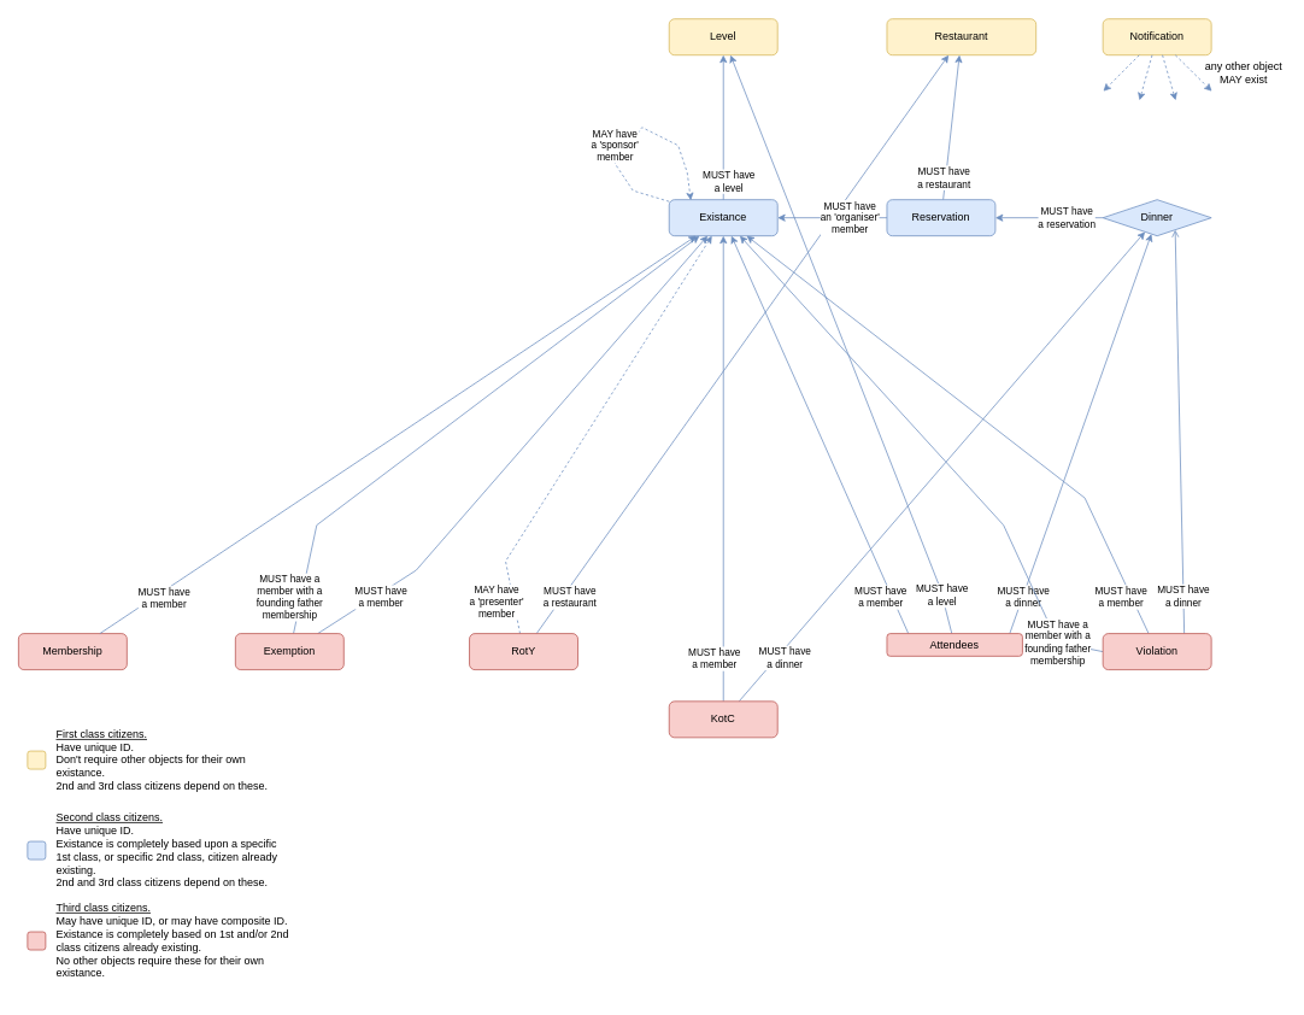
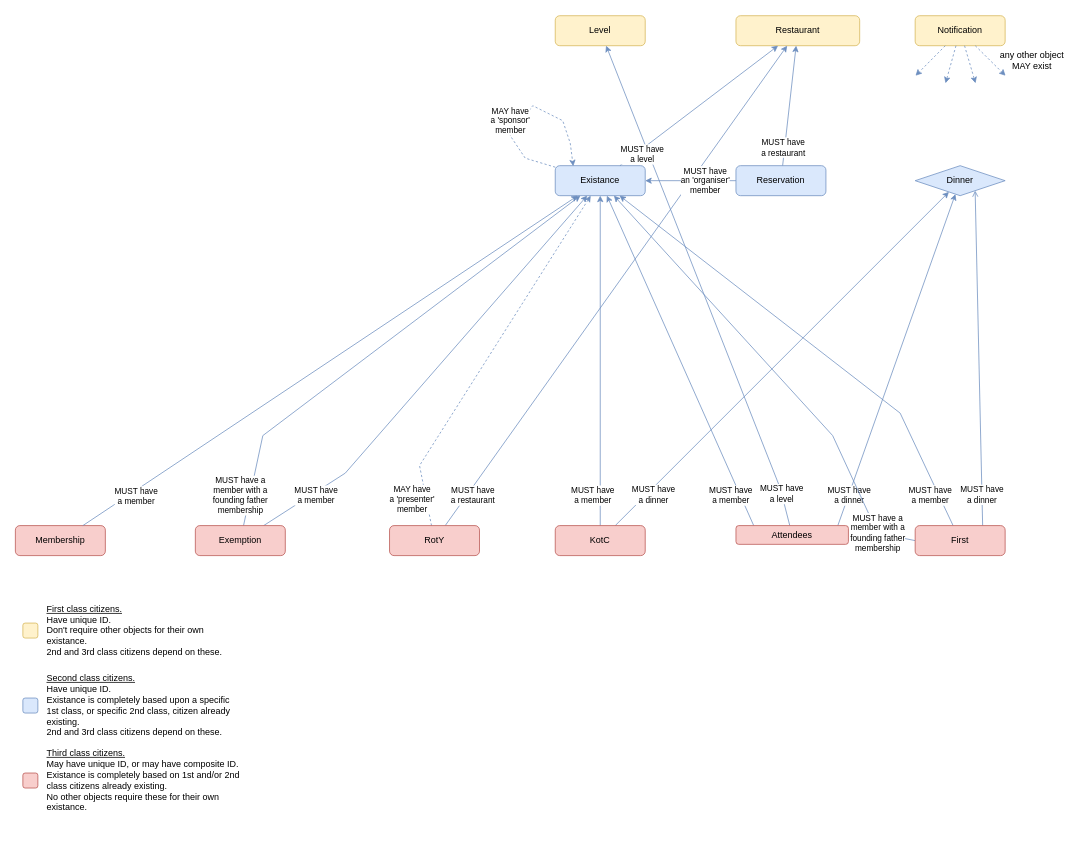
  <mxCell id="0" />
  <mxCell id="1" parent="0" />
  <mxCell id="2" value="Existance" style="rounded=1;whiteSpace=wrap;html=1;fillColor=#dae8fc;strokeColor=#6c8ebf;" parent="1" vertex="1"><mxGeometry x="740" y="220" width="120" height="40" as="geometry" /></mxCell>
  <mxCell id="3" value="Notification" style="rounded=1;whiteSpace=wrap;html=1;fillColor=#fff2cc;strokeColor=#d6b656;" parent="1" vertex="1"><mxGeometry x="1220" y="20" width="120" height="40" as="geometry" /></mxCell>
  <mxCell id="4" value="Level" style="rounded=1;whiteSpace=wrap;html=1;fillColor=#fff2cc;strokeColor=#d6b656;" parent="1" vertex="1"><mxGeometry x="740" y="20" width="120" height="40" as="geometry" /></mxCell>
  <mxCell id="5" value="Restaurant" style="rounded=1;whiteSpace=wrap;html=1;fillColor=#fff2cc;strokeColor=#d6b656;" parent="1" vertex="1"><mxGeometry x="981" y="20" width="165" height="40" as="geometry" /></mxCell>
  <mxCell id="6" value="Membership" style="rounded=1;whiteSpace=wrap;html=1;fillColor=#f8cecc;strokeColor=#b85450;" parent="1" vertex="1"><mxGeometry x="20" y="700" width="120" height="40" as="geometry" /></mxCell>
  <mxCell id="7" value="MUST have&lt;br&gt;a member" style="rounded=0;orthogonalLoop=1;jettySize=auto;html=1;fillColor=#dae8fc;strokeColor=#6c8ebf;" edge="1" parent="1" source="9" target="2"><mxGeometry x="-0.743" y="-4" relative="1" as="geometry"><Array as="points"><mxPoint x="460" y="630" /></Array><mxPoint as="offset" /></mxGeometry></mxCell>
  <mxCell id="8" value="MUST have a&lt;br&gt;member with a&lt;br&gt;founding father&lt;br&gt;membership" style="rounded=0;orthogonalLoop=1;jettySize=auto;html=1;fillColor=#dae8fc;strokeColor=#6c8ebf;" edge="1" parent="1" source="9" target="2"><mxGeometry x="-0.883" y="13" relative="1" as="geometry"><Array as="points"><mxPoint x="350" y="580" /></Array><mxPoint as="offset" /></mxGeometry></mxCell>
  <mxCell id="9" value="Exemption" style="rounded=1;whiteSpace=wrap;html=1;fillColor=#f8cecc;strokeColor=#b85450;" parent="1" vertex="1"><mxGeometry x="260" y="700" width="120" height="40" as="geometry" /></mxCell>
  <mxCell id="10" value="&lt;span style=&quot;color: rgb(0, 0, 0); font-family: Helvetica; font-size: 11px; font-style: normal; font-variant-ligatures: normal; font-variant-caps: normal; font-weight: 400; letter-spacing: normal; orphans: 2; text-align: center; text-indent: 0px; text-transform: none; widows: 2; word-spacing: 0px; -webkit-text-stroke-width: 0px; background-color: rgb(255, 255, 255); text-decoration-thickness: initial; text-decoration-style: initial; text-decoration-color: initial; float: none; display: inline !important;&quot;&gt;MUST have&lt;/span&gt;&lt;br style=&quot;border-color: var(--border-color); color: rgb(0, 0, 0); font-family: Helvetica; font-size: 11px; font-style: normal; font-variant-ligatures: normal; font-variant-caps: normal; font-weight: 400; letter-spacing: normal; orphans: 2; text-align: center; text-indent: 0px; text-transform: none; widows: 2; word-spacing: 0px; -webkit-text-stroke-width: 0px; text-decoration-thickness: initial; text-decoration-style: initial; text-decoration-color: initial;&quot;&gt;&lt;span style=&quot;color: rgb(0, 0, 0); font-family: Helvetica; font-size: 11px; font-style: normal; font-variant-ligatures: normal; font-variant-caps: normal; font-weight: 400; letter-spacing: normal; orphans: 2; text-align: center; text-indent: 0px; text-transform: none; widows: 2; word-spacing: 0px; -webkit-text-stroke-width: 0px; background-color: rgb(255, 255, 255); text-decoration-thickness: initial; text-decoration-style: initial; text-decoration-color: initial; float: none; display: inline !important;&quot;&gt;a restaurant&lt;/span&gt;" style="rounded=0;orthogonalLoop=1;jettySize=auto;html=1;fillColor=#dae8fc;strokeColor=#6c8ebf;" edge="1" parent="1" source="11" target="5"><mxGeometry x="-0.703" y="2" relative="1" as="geometry"><mxPoint as="offset" /></mxGeometry></mxCell>
  <mxCell id="11" value="Reservation" style="rounded=1;whiteSpace=wrap;html=1;fillColor=#dae8fc;strokeColor=#6c8ebf;" parent="1" vertex="1"><mxGeometry x="981" y="220" width="120" height="40" as="geometry" /></mxCell>
  <mxCell id="12" value="MUST have&lt;br&gt;a restaurant" style="rounded=0;orthogonalLoop=1;jettySize=auto;html=1;fillColor=#dae8fc;strokeColor=#6c8ebf;" edge="1" parent="1" source="14" target="5"><mxGeometry x="-0.863" y="-7" relative="1" as="geometry"><mxPoint as="offset" /></mxGeometry></mxCell>
  <mxCell id="13" value="MAY have&lt;br&gt;a 'presenter'&lt;br&gt;member" style="rounded=0;orthogonalLoop=1;jettySize=auto;html=1;dashed=1;fillColor=#dae8fc;strokeColor=#6c8ebf;" edge="1" parent="1" source="14" target="2"><mxGeometry x="-0.842" y="19" relative="1" as="geometry"><Array as="points"><mxPoint x="559" y="620" /></Array><mxPoint as="offset" /></mxGeometry></mxCell>
  <mxCell id="14" value="RotY" style="rounded=1;whiteSpace=wrap;html=1;fillColor=#f8cecc;strokeColor=#b85450;" parent="1" vertex="1"><mxGeometry x="519" y="700" width="120" height="40" as="geometry" /></mxCell>
  <mxCell id="15" value="MUST have&lt;br&gt;a dinner" style="rounded=0;orthogonalLoop=1;jettySize=auto;html=1;fillColor=#dae8fc;strokeColor=#6c8ebf;" edge="1" parent="1" source="17" target="19"><mxGeometry x="-0.795" y="-7" relative="1" as="geometry"><mxPoint as="offset" /></mxGeometry></mxCell>
  <mxCell id="16" value="MUST have&lt;br&gt;a member" style="rounded=0;orthogonalLoop=1;jettySize=auto;html=1;fillColor=#dae8fc;strokeColor=#6c8ebf;" edge="1" parent="1" source="17" target="2"><mxGeometry x="-0.818" y="10" relative="1" as="geometry"><mxPoint as="offset" /></mxGeometry></mxCell>
- <mxCell id="17" value="KotC" style="rounded=1;whiteSpace=wrap;html=1;fillColor=#f8cecc;strokeColor=#b85450;" parent="1" vertex="1"><mxGeometry x="740" y="775" width="120" height="40" as="geometry" /></mxCell>
- <mxCell id="18" value="MUST have&lt;br&gt;a reservation" style="rounded=0;orthogonalLoop=1;jettySize=auto;html=1;fillColor=#dae8fc;strokeColor=#6c8ebf;" edge="1" parent="1" source="19" target="11"><mxGeometry x="-0.328" relative="1" as="geometry"><mxPoint as="offset" /></mxGeometry></mxCell>
+ <mxCell id="17" value="KotC" style="rounded=1;whiteSpace=wrap;html=1;fillColor=#f8cecc;strokeColor=#b85450;" parent="1" vertex="1"><mxGeometry x="740" y="700" width="120" height="40" as="geometry" /></mxCell>
  <mxCell id="19" value="Dinner" style="rhombus;whiteSpace=wrap;html=1;fillColor=#dae8fc;strokeColor=#6c8ebf;" parent="1" vertex="1"><mxGeometry x="1220" y="220" width="120" height="40" as="geometry" /></mxCell>
  <mxCell id="20" value="MUST have&lt;br&gt;a dinner" style="rounded=0;orthogonalLoop=1;jettySize=auto;html=1;fillColor=#dae8fc;strokeColor=#6c8ebf;exitX=0.906;exitY=-0.004;exitDx=0;exitDy=0;exitPerimeter=0;" edge="1" parent="1" source="23" target="19"><mxGeometry x="-0.817" y="-1" relative="1" as="geometry"><mxPoint as="offset" /></mxGeometry></mxCell>
  <mxCell id="21" value="MUST have&lt;br&gt;a member" style="rounded=0;orthogonalLoop=1;jettySize=auto;html=1;fillColor=#dae8fc;strokeColor=#6c8ebf;exitX=0.158;exitY=0;exitDx=0;exitDy=0;exitPerimeter=0;" edge="1" parent="1" source="23" target="2"><mxGeometry x="-0.796" y="12" relative="1" as="geometry"><mxPoint as="offset" /></mxGeometry></mxCell>
  <mxCell id="22" value="MUST have&lt;br&gt;a level" style="rounded=0;orthogonalLoop=1;jettySize=auto;html=1;fillColor=#dae8fc;strokeColor=#6c8ebf;" edge="1" parent="1" source="23" target="4"><mxGeometry x="-0.875" relative="1" as="geometry"><Array as="points"><mxPoint x="1040" y="650" /></Array><mxPoint as="offset" /></mxGeometry></mxCell>
  <mxCell id="23" value="Attendees" style="rounded=1;whiteSpace=wrap;html=1;fillColor=#f8cecc;strokeColor=#b85450;" parent="1" vertex="1"><mxGeometry x="981" y="700" width="150" height="25" as="geometry" /></mxCell>
  <mxCell id="24" value="MUST have&lt;br&gt;a dinner&lt;br&gt;" style="rounded=0;orthogonalLoop=1;jettySize=auto;html=1;fillColor=#dae8fc;strokeColor=#6c8ebf;exitX=0.75;exitY=0;exitDx=0;exitDy=0;entryX=0.75;entryY=1;entryDx=0;entryDy=0;endArrow=open;" edge="1" parent="1" source="27" target="19"><mxGeometry x="-0.818" relative="1" as="geometry"><mxPoint as="offset" /></mxGeometry></mxCell>
  <mxCell id="25" value="&lt;span style=&quot;color: rgb(0, 0, 0); font-family: Helvetica; font-size: 11px; font-style: normal; font-variant-ligatures: normal; font-variant-caps: normal; font-weight: 400; letter-spacing: normal; orphans: 2; text-align: center; text-indent: 0px; text-transform: none; widows: 2; word-spacing: 0px; -webkit-text-stroke-width: 0px; background-color: rgb(255, 255, 255); text-decoration-thickness: initial; text-decoration-style: initial; text-decoration-color: initial; float: none; display: inline !important;&quot;&gt;MUST have&lt;/span&gt;&lt;br style=&quot;border-color: var(--border-color); color: rgb(0, 0, 0); font-family: Helvetica; font-size: 11px; font-style: normal; font-variant-ligatures: normal; font-variant-caps: normal; font-weight: 400; letter-spacing: normal; orphans: 2; text-align: center; text-indent: 0px; text-transform: none; widows: 2; word-spacing: 0px; -webkit-text-stroke-width: 0px; text-decoration-thickness: initial; text-decoration-style: initial; text-decoration-color: initial;&quot;&gt;&lt;span style=&quot;color: rgb(0, 0, 0); font-family: Helvetica; font-size: 11px; font-style: normal; font-variant-ligatures: normal; font-variant-caps: normal; font-weight: 400; letter-spacing: normal; orphans: 2; text-align: center; text-indent: 0px; text-transform: none; widows: 2; word-spacing: 0px; -webkit-text-stroke-width: 0px; background-color: rgb(255, 255, 255); text-decoration-thickness: initial; text-decoration-style: initial; text-decoration-color: initial; float: none; display: inline !important;&quot;&gt;a member&lt;/span&gt;" style="rounded=0;orthogonalLoop=1;jettySize=auto;html=1;fillColor=#dae8fc;strokeColor=#6c8ebf;" edge="1" parent="1" source="27" target="2"><mxGeometry x="-0.846" y="11" relative="1" as="geometry"><Array as="points"><mxPoint x="1200" y="550" /></Array><mxPoint as="offset" /></mxGeometry></mxCell>
  <mxCell id="26" value="&lt;span style=&quot;color: rgb(0, 0, 0); font-family: Helvetica; font-size: 11px; font-style: normal; font-variant-ligatures: normal; font-variant-caps: normal; font-weight: 400; letter-spacing: normal; orphans: 2; text-align: center; text-indent: 0px; text-transform: none; widows: 2; word-spacing: 0px; -webkit-text-stroke-width: 0px; background-color: rgb(255, 255, 255); text-decoration-thickness: initial; text-decoration-style: initial; text-decoration-color: initial; float: none; display: inline !important;&quot;&gt;MUST have a&lt;/span&gt;&lt;br style=&quot;border-color: var(--border-color); color: rgb(0, 0, 0); font-family: Helvetica; font-size: 11px; font-style: normal; font-variant-ligatures: normal; font-variant-caps: normal; font-weight: 400; letter-spacing: normal; orphans: 2; text-align: center; text-indent: 0px; text-transform: none; widows: 2; word-spacing: 0px; -webkit-text-stroke-width: 0px; text-decoration-thickness: initial; text-decoration-style: initial; text-decoration-color: initial;&quot;&gt;&lt;span style=&quot;color: rgb(0, 0, 0); font-family: Helvetica; font-size: 11px; font-style: normal; font-variant-ligatures: normal; font-variant-caps: normal; font-weight: 400; letter-spacing: normal; orphans: 2; text-align: center; text-indent: 0px; text-transform: none; widows: 2; word-spacing: 0px; -webkit-text-stroke-width: 0px; background-color: rgb(255, 255, 255); text-decoration-thickness: initial; text-decoration-style: initial; text-decoration-color: initial; float: none; display: inline !important;&quot;&gt;member with a&lt;/span&gt;&lt;br style=&quot;border-color: var(--border-color); color: rgb(0, 0, 0); font-family: Helvetica; font-size: 11px; font-style: normal; font-variant-ligatures: normal; font-variant-caps: normal; font-weight: 400; letter-spacing: normal; orphans: 2; text-align: center; text-indent: 0px; text-transform: none; widows: 2; word-spacing: 0px; -webkit-text-stroke-width: 0px; text-decoration-thickness: initial; text-decoration-style: initial; text-decoration-color: initial;&quot;&gt;&lt;span style=&quot;color: rgb(0, 0, 0); font-family: Helvetica; font-size: 11px; font-style: normal; font-variant-ligatures: normal; font-variant-caps: normal; font-weight: 400; letter-spacing: normal; orphans: 2; text-align: center; text-indent: 0px; text-transform: none; widows: 2; word-spacing: 0px; -webkit-text-stroke-width: 0px; background-color: rgb(255, 255, 255); text-decoration-thickness: initial; text-decoration-style: initial; text-decoration-color: initial; float: none; display: inline !important;&quot;&gt;founding father&lt;/span&gt;&lt;br style=&quot;border-color: var(--border-color); color: rgb(0, 0, 0); font-family: Helvetica; font-size: 11px; font-style: normal; font-variant-ligatures: normal; font-variant-caps: normal; font-weight: 400; letter-spacing: normal; orphans: 2; text-align: center; text-indent: 0px; text-transform: none; widows: 2; word-spacing: 0px; -webkit-text-stroke-width: 0px; text-decoration-thickness: initial; text-decoration-style: initial; text-decoration-color: initial;&quot;&gt;&lt;span style=&quot;color: rgb(0, 0, 0); font-family: Helvetica; font-size: 11px; font-style: normal; font-variant-ligatures: normal; font-variant-caps: normal; font-weight: 400; letter-spacing: normal; orphans: 2; text-align: center; text-indent: 0px; text-transform: none; widows: 2; word-spacing: 0px; -webkit-text-stroke-width: 0px; background-color: rgb(255, 255, 255); text-decoration-thickness: initial; text-decoration-style: initial; text-decoration-color: initial; float: none; display: inline !important;&quot;&gt;membership&lt;/span&gt;" style="rounded=0;orthogonalLoop=1;jettySize=auto;html=1;fillColor=#dae8fc;strokeColor=#6c8ebf;exitX=0;exitY=0.5;exitDx=0;exitDy=0;" edge="1" parent="1" source="27" target="2"><mxGeometry x="-0.837" relative="1" as="geometry"><Array as="points"><mxPoint x="1170" y="710" /><mxPoint x="1110" y="580" /></Array><mxPoint as="offset" /></mxGeometry></mxCell>
- <mxCell id="27" value="Violation" style="rounded=1;whiteSpace=wrap;html=1;fillColor=#f8cecc;strokeColor=#b85450;" parent="1" vertex="1"><mxGeometry x="1220" y="700" width="120" height="40" as="geometry" /></mxCell>
- <mxCell id="28" value="MUST have&lt;br&gt;a level" style="endArrow=classic;html=1;rounded=0;fillColor=#dae8fc;strokeColor=#6c8ebf;" edge="1" parent="1" source="2" target="4"><mxGeometry x="-0.748" y="-6" width="50" height="50" relative="1" as="geometry"><mxPoint x="150" y="340" as="sourcePoint" /><mxPoint x="200" y="290" as="targetPoint" /><mxPoint as="offset" /></mxGeometry></mxCell>
+ <mxCell id="27" value="First" style="rounded=1;whiteSpace=wrap;html=1;fillColor=#f8cecc;strokeColor=#b85450;" parent="1" vertex="1"><mxGeometry x="1220" y="700" width="120" height="40" as="geometry" /></mxCell>
+ <mxCell id="28" value="MUST have&lt;br&gt;a level" style="endArrow=classic;html=1;rounded=0;fillColor=#dae8fc;strokeColor=#6c8ebf;" edge="1" parent="1" source="2" target="5"><mxGeometry x="-0.748" y="-6" width="50" height="50" relative="1" as="geometry"><mxPoint x="150" y="340" as="sourcePoint" /><mxPoint x="200" y="290" as="targetPoint" /><mxPoint as="offset" /></mxGeometry></mxCell>
  <mxCell id="29" value="" style="endArrow=classic;html=1;rounded=0;dashed=1;fillColor=#dae8fc;strokeColor=#6c8ebf;" edge="1" parent="1" source="3"><mxGeometry width="50" height="50" relative="1" as="geometry"><mxPoint x="1230.5" y="70" as="sourcePoint" /><mxPoint x="1220.5" y="100" as="targetPoint" /></mxGeometry></mxCell>
  <mxCell id="30" value="any other object MAY exist" style="text;html=1;strokeColor=none;fillColor=none;align=center;verticalAlign=middle;whiteSpace=wrap;rounded=0;" vertex="1" parent="1"><mxGeometry x="1330.5" y="60" width="90" height="40" as="geometry" /></mxCell>
  <mxCell id="31" value="" style="endArrow=classic;html=1;rounded=0;dashed=1;fillColor=#dae8fc;strokeColor=#6c8ebf;" edge="1" parent="1" source="3"><mxGeometry width="50" height="50" relative="1" as="geometry"><mxPoint x="1240.5" y="80" as="sourcePoint" /><mxPoint x="1260.5" y="110" as="targetPoint" /></mxGeometry></mxCell>
  <mxCell id="32" value="" style="endArrow=classic;html=1;rounded=0;dashed=1;fillColor=#dae8fc;strokeColor=#6c8ebf;" edge="1" parent="1" source="3"><mxGeometry width="50" height="50" relative="1" as="geometry"><mxPoint x="1320.5" y="70" as="sourcePoint" /><mxPoint x="1340.5" y="100" as="targetPoint" /></mxGeometry></mxCell>
  <mxCell id="33" value="" style="endArrow=classic;html=1;rounded=0;dashed=1;fillColor=#dae8fc;strokeColor=#6c8ebf;" edge="1" parent="1" source="3"><mxGeometry width="50" height="50" relative="1" as="geometry"><mxPoint x="1250.5" y="90" as="sourcePoint" /><mxPoint x="1300.5" y="110" as="targetPoint" /></mxGeometry></mxCell>
  <mxCell id="34" value="MAY have&lt;br&gt;a 'sponsor'&lt;br&gt;member" style="endArrow=classic;html=1;rounded=0;dashed=1;entryX=0.2;entryY=0.017;entryDx=0;entryDy=0;entryPerimeter=0;fillColor=#dae8fc;strokeColor=#6c8ebf;" edge="1" parent="1" source="2" target="2"><mxGeometry x="-0.202" y="12" width="50" height="50" relative="1" as="geometry"><mxPoint x="361" y="290" as="sourcePoint" /><mxPoint x="370" y="300" as="targetPoint" /><Array as="points"><mxPoint x="700" y="210" /><mxPoint x="680" y="180" /><mxPoint x="710" y="140" /><mxPoint x="750" y="160" /><mxPoint x="760" y="190" /></Array><mxPoint as="offset" /></mxGeometry></mxCell>
  <mxCell id="35" value="MUST have&lt;br&gt;a member" style="endArrow=classic;html=1;rounded=0;fillColor=#dae8fc;strokeColor=#6c8ebf;" edge="1" parent="1" source="6" target="2"><mxGeometry x="-0.795" y="-7" width="50" height="50" relative="1" as="geometry"><mxPoint x="571" y="330" as="sourcePoint" /><mxPoint x="571" y="250" as="targetPoint" /><Array as="points" /><mxPoint as="offset" /></mxGeometry></mxCell>
  <mxCell id="36" value="MUST have&lt;br&gt;an 'organiser'&lt;br&gt;member" style="rounded=0;orthogonalLoop=1;jettySize=auto;html=1;fillColor=#dae8fc;strokeColor=#6c8ebf;" edge="1" parent="1" source="11" target="2"><mxGeometry x="-0.322" relative="1" as="geometry"><mxPoint as="offset" /></mxGeometry></mxCell>
  <mxCell id="37" value="" style="rounded=1;whiteSpace=wrap;html=1;fillColor=#fff2cc;strokeColor=#d6b656;" vertex="1" parent="1"><mxGeometry x="30" y="830" width="20" height="20" as="geometry" /></mxCell>
  <mxCell id="38" value="&lt;u&gt;First class citizens.&lt;/u&gt;&lt;br&gt;Have unique ID.&lt;br&gt;Don't require other objects for their own existance.&lt;br&gt;2nd and 3rd class citizens depend on these." style="text;html=1;strokeColor=none;fillColor=none;align=left;verticalAlign=middle;whiteSpace=wrap;rounded=0;" vertex="1" parent="1"><mxGeometry x="60" y="780" width="260" height="120" as="geometry" /></mxCell>
  <mxCell id="39" value="" style="rounded=1;whiteSpace=wrap;html=1;fillColor=#dae8fc;strokeColor=#6c8ebf;" vertex="1" parent="1"><mxGeometry x="30" y="930" width="20" height="20" as="geometry" /></mxCell>
  <mxCell id="40" value="&lt;u&gt;Second class citizens.&lt;/u&gt;&lt;br&gt;Have unique ID.&lt;br&gt;Existance is completely based upon a specific 1st class, or specific 2nd class, citizen already existing.&lt;br&gt;2nd and 3rd class citizens depend on these." style="text;html=1;strokeColor=none;fillColor=none;align=left;verticalAlign=middle;whiteSpace=wrap;rounded=0;" vertex="1" parent="1"><mxGeometry x="60" y="870" width="260" height="140" as="geometry" /></mxCell>
  <mxCell id="41" value="" style="rounded=1;whiteSpace=wrap;html=1;fillColor=#f8cecc;strokeColor=#b85450;" vertex="1" parent="1"><mxGeometry x="30" y="1030" width="20" height="20" as="geometry" /></mxCell>
  <mxCell id="42" value="&lt;u&gt;Third class citizens.&lt;/u&gt;&lt;br&gt;May have unique ID, or may have composite ID.&lt;br&gt;Existance is completely based on 1st and/or 2nd class citizens already existing.&lt;br&gt;No other objects require these for their own existance." style="text;html=1;strokeColor=none;fillColor=none;align=left;verticalAlign=middle;whiteSpace=wrap;rounded=0;" vertex="1" parent="1"><mxGeometry x="60" y="980" width="260" height="120" as="geometry" /></mxCell>
